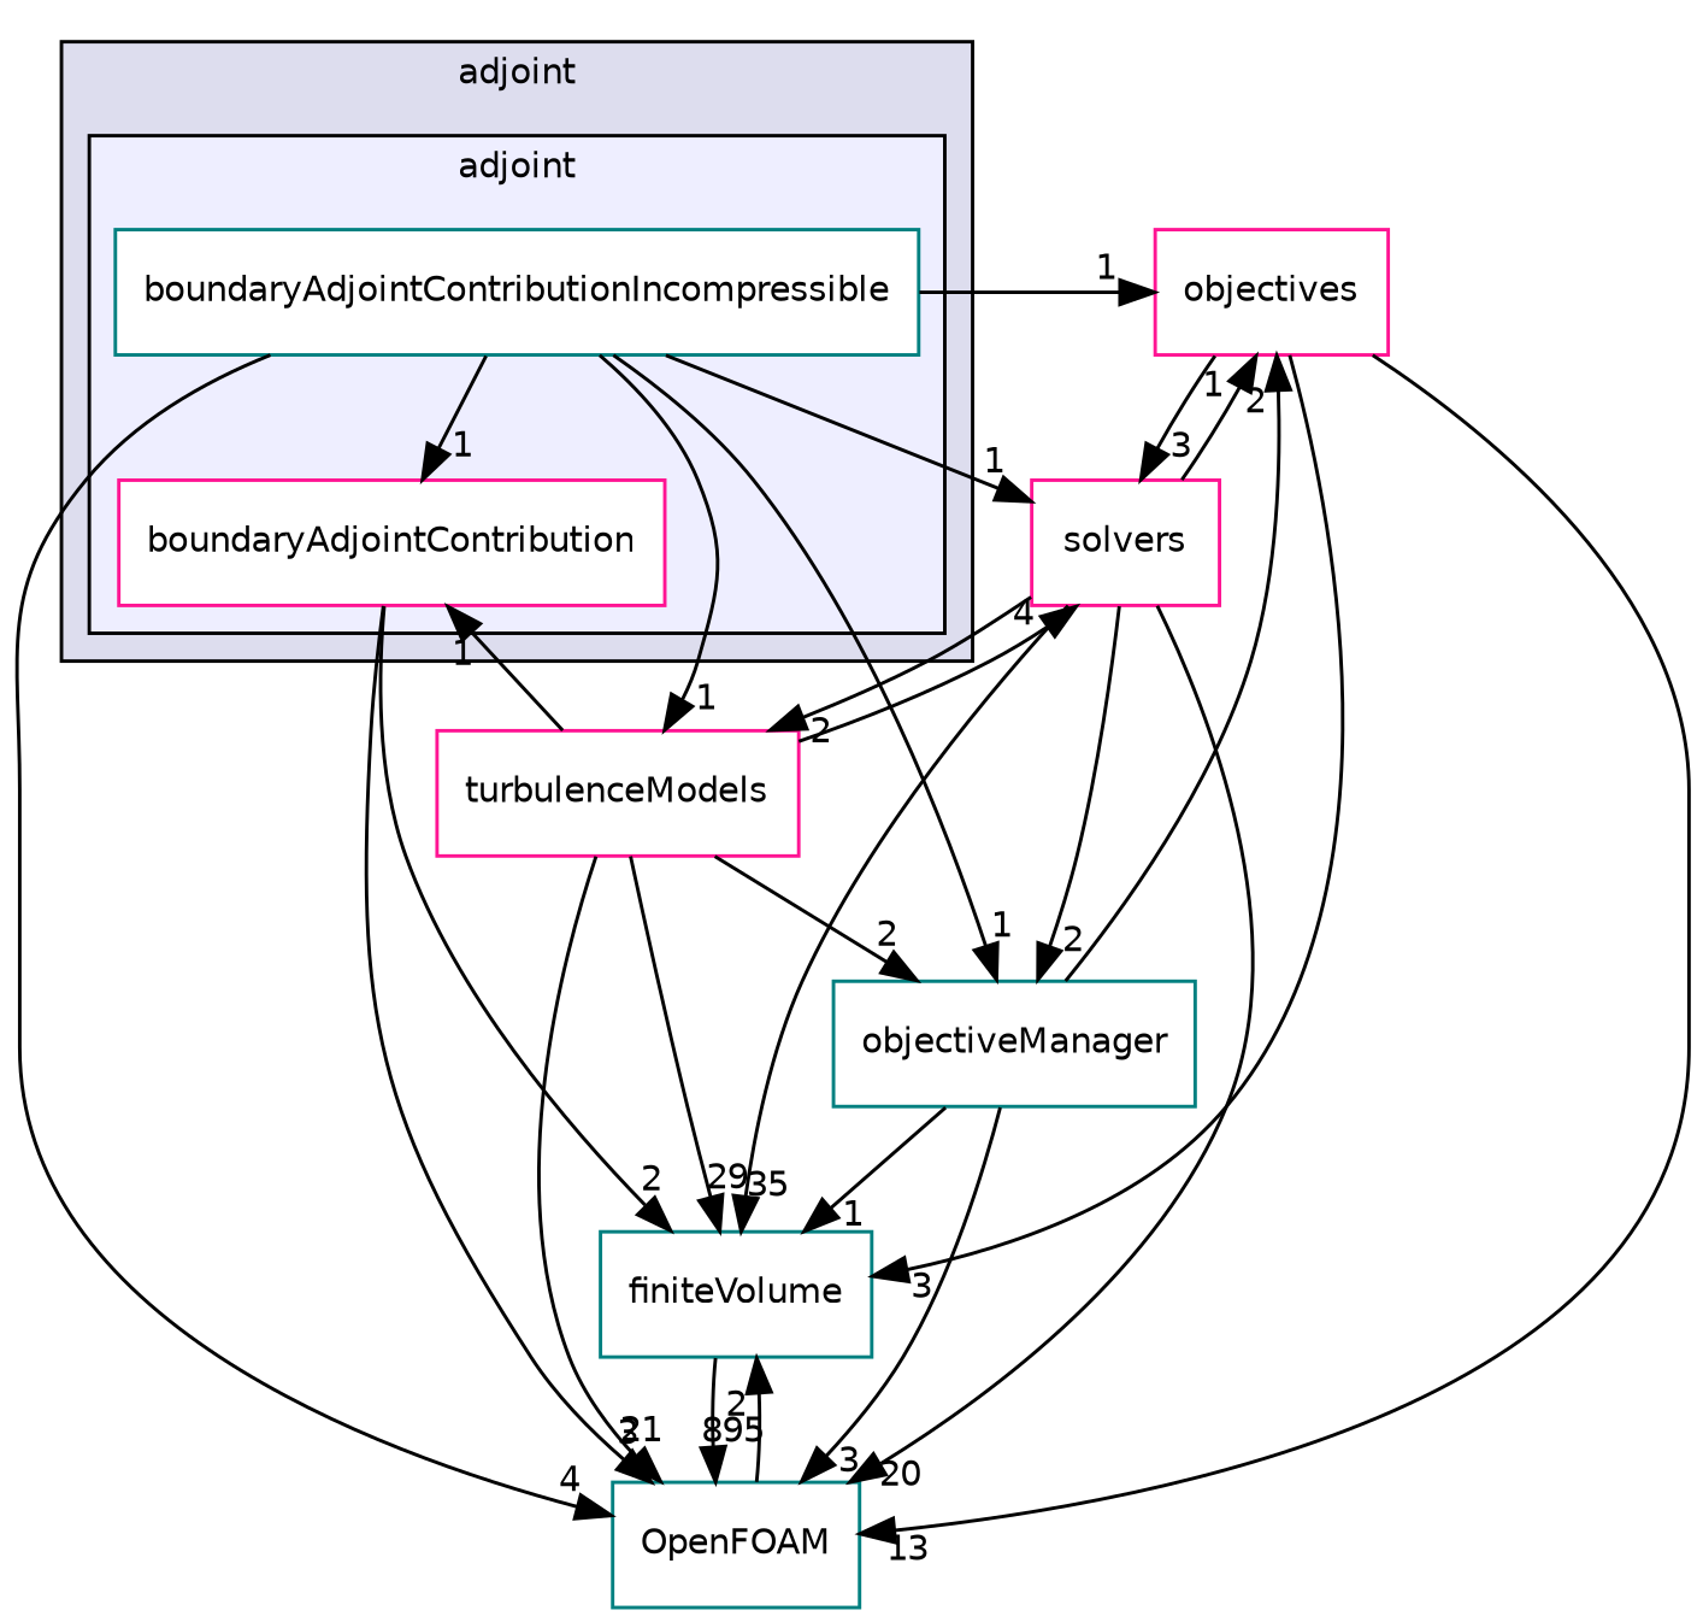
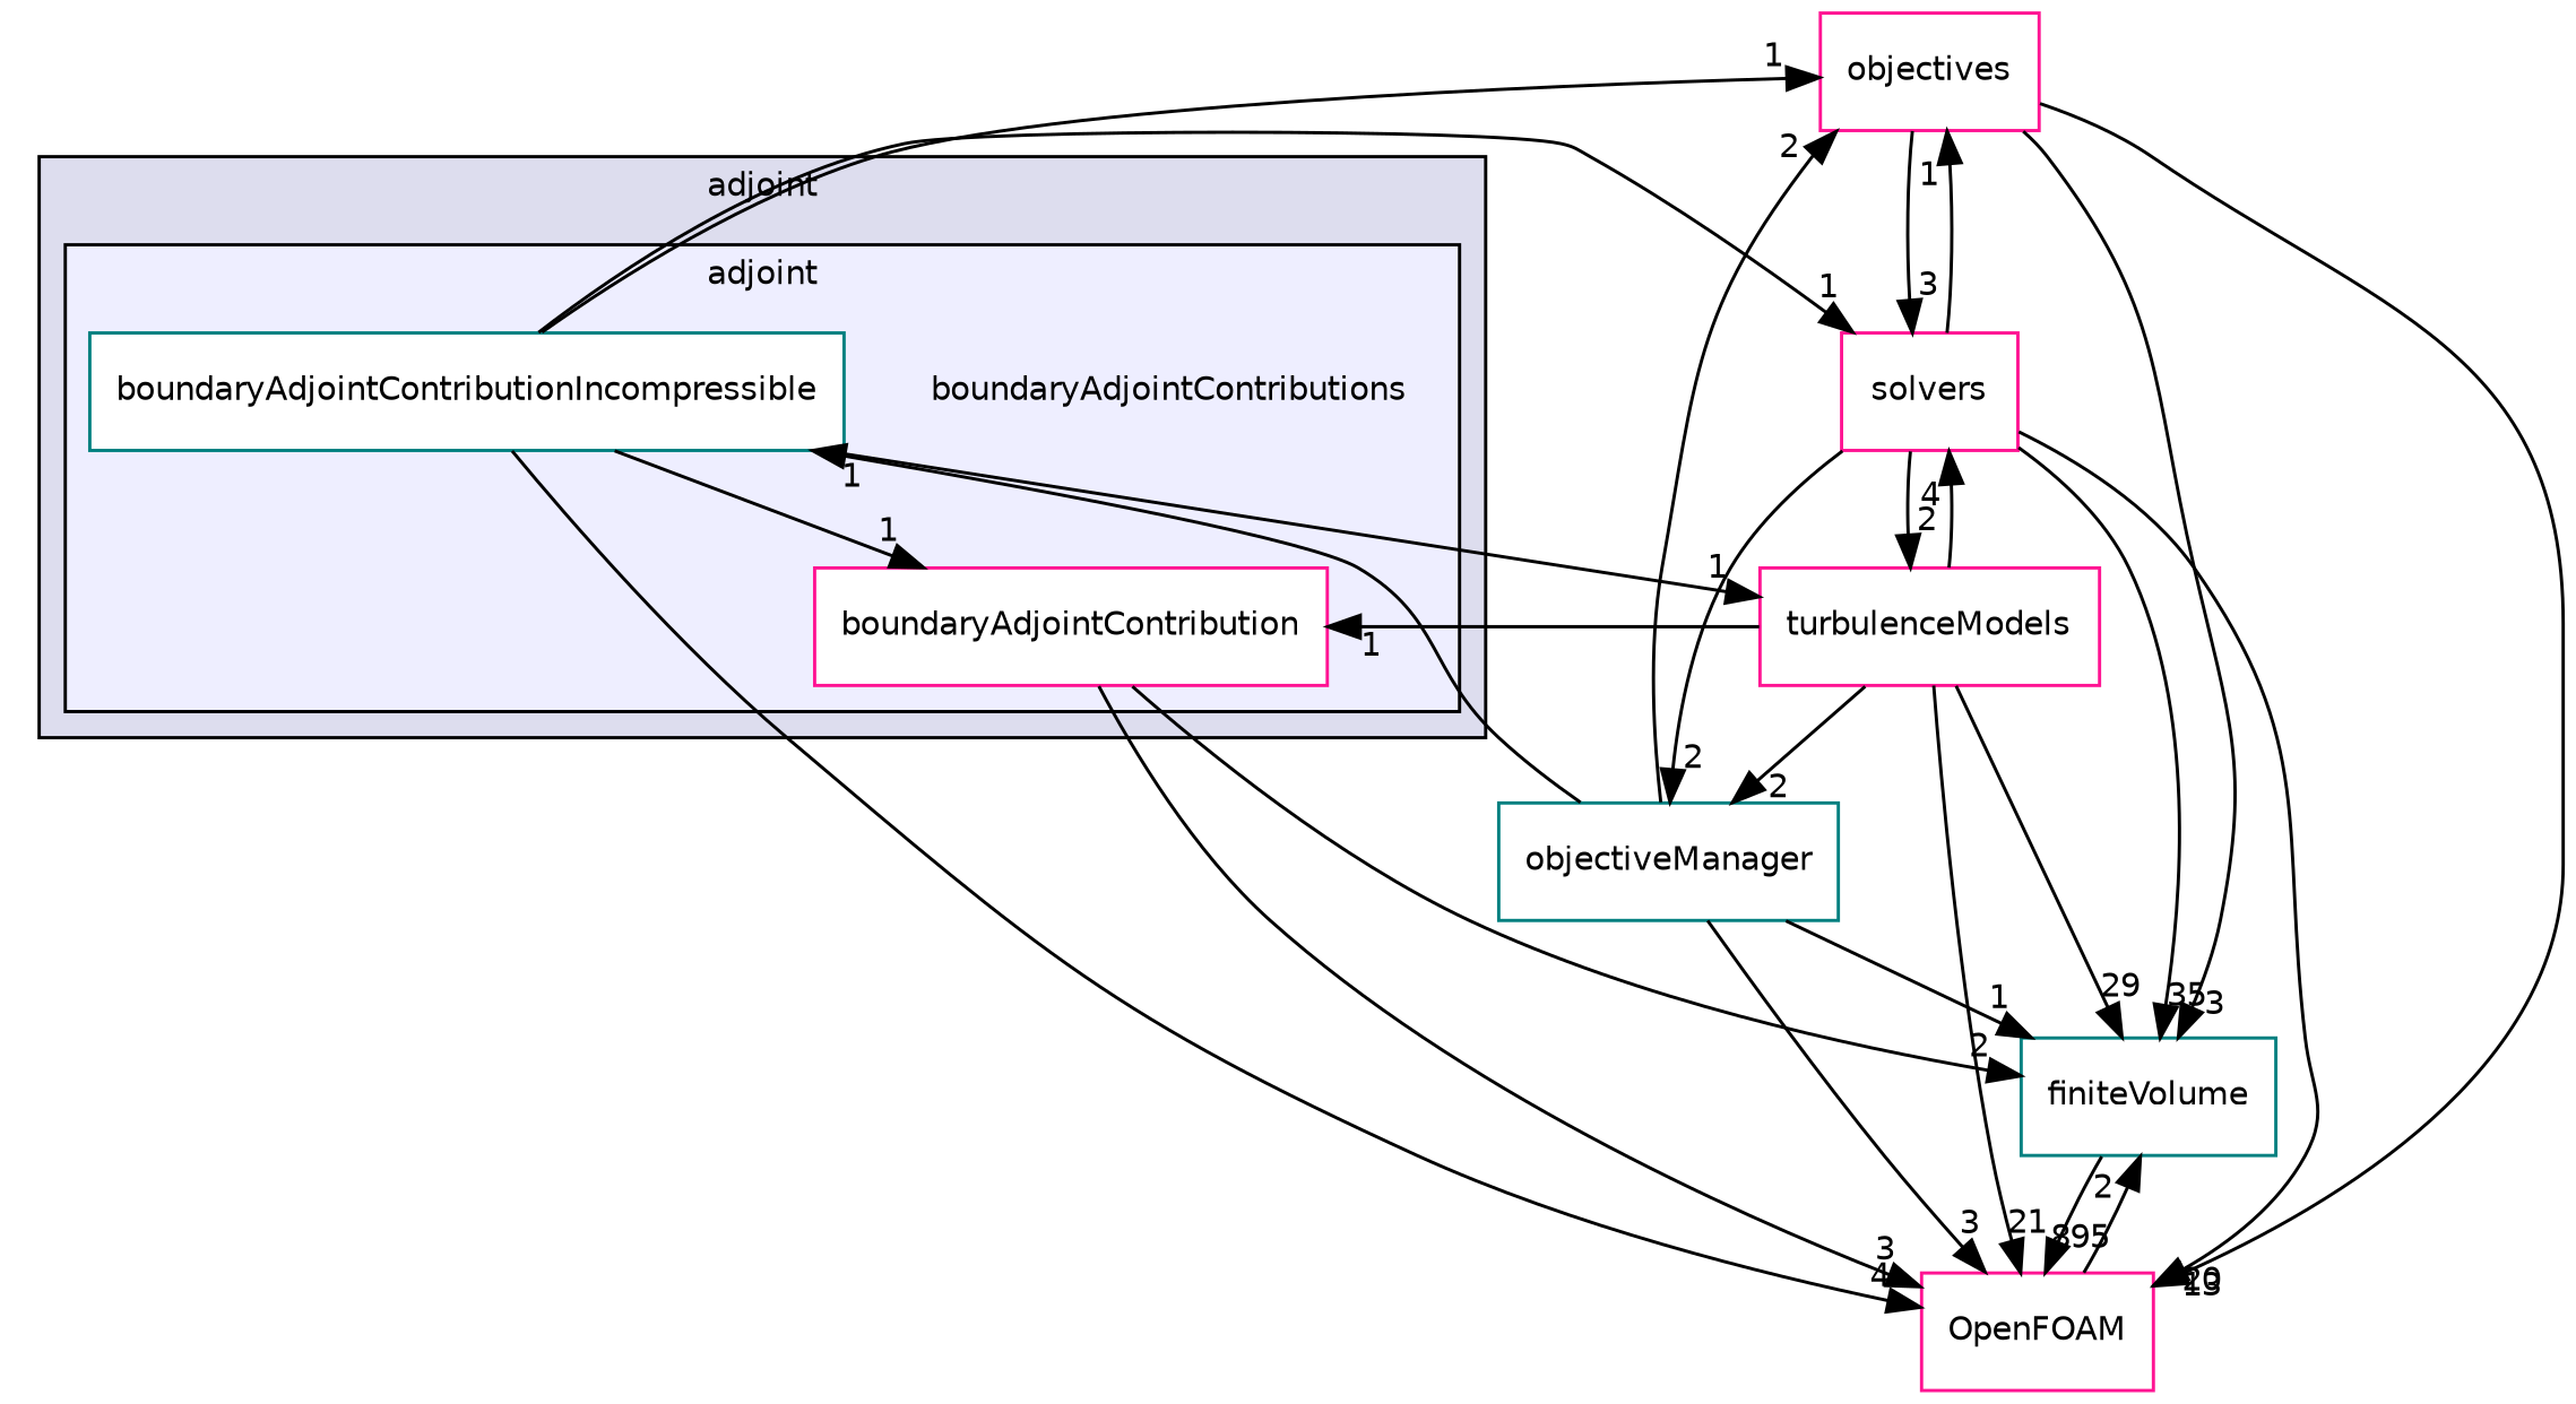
  digraph {
    compound=true
    node [fontname=Helvetica fontsize=10 shape=box color=deeppink]
    edge [headlabel=1 labeldistance=1.5 labelfontname=Helvetica labelfontsize=10]
+   n1 [label=boundaryAdjointContributions shape=plaintext]
    n2 [fillcolor=white label=boundaryAdjointContribution style=filled]
    n3 [color=teal fillcolor=white label=boundaryAdjointContributionIncompressible style=filled]
    n4 [color=teal label=finiteVolume]
-   n5 [color=teal label=OpenFOAM]
+   n5 [label=OpenFOAM]
    n6 [label=objectives]
    n7 [label=solvers]
    n8 [color=teal label=objectiveManager]
    n9 [label=turbulenceModels]
    subgraph cluster_1 {
      bgcolor="#ddddee"
      fontname=Helvetica
      fontsize=10
      label=adjoint
      pencolor=black
      subgraph cluster_2 {
        bgcolor="#eeeeff"
        fontname=Helvetica
        fontsize=10
        pencolor=black
+       n1
        n2
        n3
      }
    }
    n2 -> n4 [headlabel=2]
    n2 -> n5 [headlabel=3]
    n3 -> n2
    n3 -> n5 [headlabel=4]
    n3 -> n6
    n3 -> n7
-   n3 -> n8
+   n8 -> n3
    n3 -> n9
    n4 -> n5 [headlabel=895]
    n5 -> n4 [headlabel=2]
    n6 -> n4 [headlabel=3]
    n6 -> n5 [headlabel=13]
    n6 -> n7 [headlabel=3]
    n7 -> n4 [headlabel=35]
    n7 -> n5 [headlabel=20]
    n7 -> n6
    n7 -> n8 [headlabel=2]
    n7 -> n9 [headlabel=2]
    n8 -> n4
    n8 -> n5 [headlabel=3]
    n8 -> n6 [headlabel=2]
    n9 -> n2
    n9 -> n4 [headlabel=29]
    n9 -> n5 [headlabel=21]
    n9 -> n7 [headlabel=4]
    n9 -> n8 [headlabel=2]
  }
